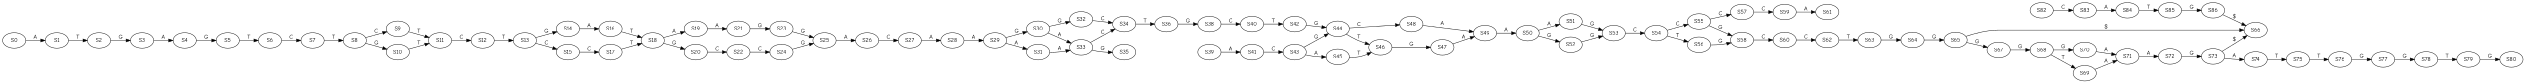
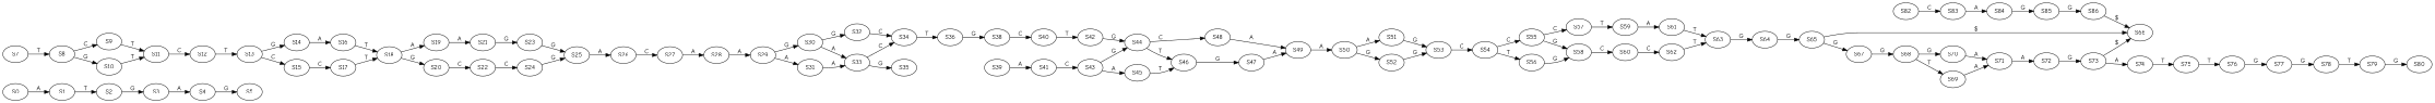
  strict digraph {
    fontname="Comic Neue"
    rankdir=LR
    node [fontname="Comic Neue"]
    edge [fontname="Comic Neue"]
    S0
    S1
    S2
    S3
    S4
    S5
-   S6
    S7
    S8
    S9
    S10
    S11
    S12
    S13
    S14
    S15
    S16
    S17
    S18
    S19
    S20
    S21
    S22
    S23
    S24
    S25
    S26
    S27
    S28
    S29
    S30
    S31
    S32
    S33
    S34
    S35
    S36
    S38
    S40
    S39
    S41
    S42
    S43
    S44
    S45
    S46
    S48
    S47
    S49
    S50
    S51
    S52
    S53
    S54
    S55
    S56
    S57
    S58
    S59
    S60
    S61
    S62
    S63
    S64
    S65
    S66
    S67
    S68
    S69
    S70
    S71
    S72
    S73
    S74
    S75
    S76
    S77
    S78
    S79
    S80
    S82
    S83
    S84
    S85
    S86
    S0 -> S1 [label=A]
    S1 -> S2 [label=T]
    S2 -> S3 [label=G]
    S3 -> S4 [label=A]
    S4 -> S5 [label=G]
-   S5 -> S6 [label=T]
-   S6 -> S7 [label=C]
    S7 -> S8 [label=T]
    S8 -> S9 [label=C]
    S8 -> S10 [label=G]
    S9 -> S11 [label=T]
    S10 -> S11 [label=T]
    S11 -> S12 [label=C]
    S12 -> S13 [label=T]
    S13 -> S14 [label=G]
    S13 -> S15 [label=C]
    S14 -> S16 [label=A]
    S15 -> S17 [label=C]
    S16 -> S18 [label=T]
    S17 -> S18 [label=T]
    S18 -> S19 [label=A]
    S18 -> S20 [label=G]
    S19 -> S21 [label=A]
    S20 -> S22 [label=C]
    S21 -> S23 [label=G]
    S22 -> S24 [label=C]
    S23 -> S25 [label=G]
    S24 -> S25 [label=G]
    S25 -> S26 [label=A]
    S26 -> S27 [label=C]
    S27 -> S28 [label=A]
    S28 -> S29 [label=A]
    S29 -> S30 [label=G]
    S29 -> S31 [label=A]
    S30 -> S32 [label=G]
    S30 -> S33 [label=A]
    S31 -> S33 [label=A]
    S32 -> S34 [label=C]
    S33 -> S34 [label=C]
    S33 -> S35 [label=G]
    S34 -> S36 [label=T]
    S36 -> S38 [label=G]
    S38 -> S40 [label=C]
    S40 -> S42 [label=T]
    S39 -> S41 [label=A]
    S41 -> S43 [label=C]
    S42 -> S44 [label=G]
    S43 -> S44 [label=G]
    S43 -> S45 [label=A]
    S44 -> S46 [label=T]
    S44 -> S48 [label=C]
    S45 -> S46 [label=T]
    S46 -> S47 [label=G]
    S48 -> S49 [label=A]
    S47 -> S49 [label=A]
    S49 -> S50 [label=A]
    S50 -> S51 [label=A]
    S50 -> S52 [label=G]
    S51 -> S53 [label=G]
    S52 -> S53 [label=G]
    S53 -> S54 [label=C]
    S54 -> S55 [label=C]
    S54 -> S56 [label=T]
    S55 -> S57 [label=C]
    S55 -> S58 [label=G]
    S56 -> S58 [label=G]
-   S57 -> S59 [label=C]
+   S57 -> S59 [label=T]
    S58 -> S60 [label=C]
    S59 -> S61 [label=A]
    S60 -> S62 [label=C]
+   S61 -> S63 [label=T]
    S62 -> S63 [label=T]
    S63 -> S64 [label=G]
    S64 -> S65 [label=G]
    S65 -> S66 [label="$"]
    S65 -> S67 [label=G]
    S67 -> S68 [label=G]
    S68 -> S69 [label=T]
    S68 -> S70 [label=G]
    S69 -> S71 [label=A]
    S70 -> S71 [label=A]
    S71 -> S72 [label=A]
    S72 -> S73 [label=G]
    S73 -> S66 [label="$"]
    S73 -> S74 [label=A]
    S74 -> S75 [label=T]
    S75 -> S76 [label=T]
    S76 -> S77 [label=G]
    S77 -> S78 [label=G]
    S78 -> S79 [label=T]
    S79 -> S80 [label=G]
    S82 -> S83 [label=C]
    S83 -> S84 [label=A]
-   S84 -> S85 [label=T]
+   S84 -> S85 [label=G]
    S85 -> S86 [label=G]
    S86 -> S66 [label="$"]
  }
